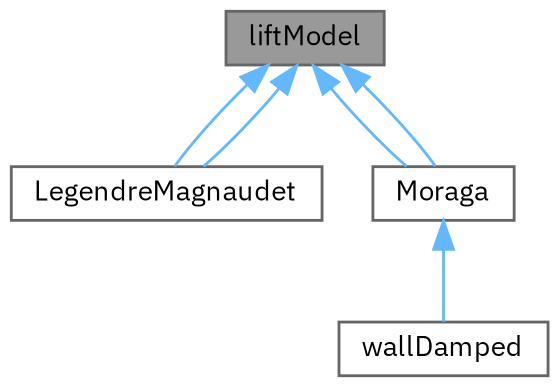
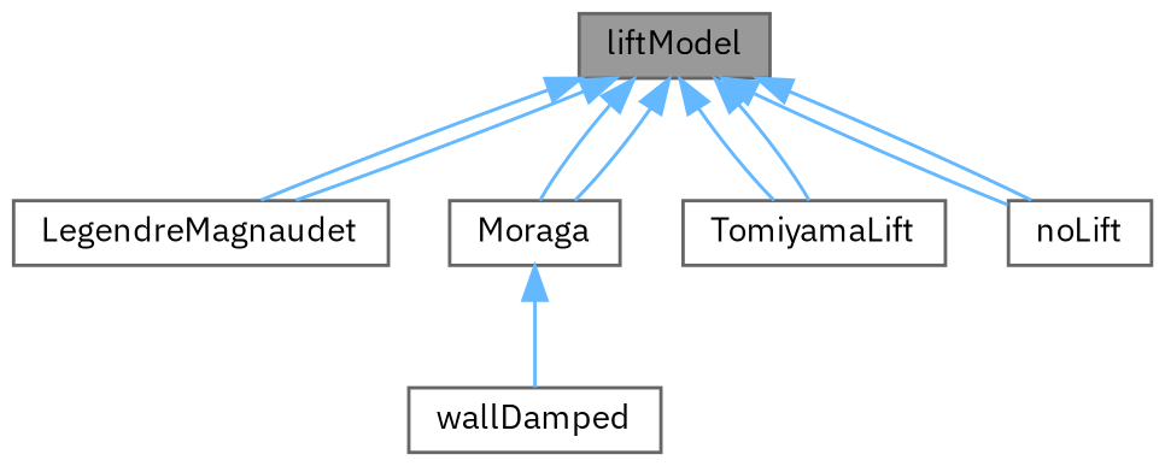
  digraph {
    fontname="IBM Plex Sans"
    node [color=gray40 fillcolor=white fontname="IBM Plex Sans" fontsize=10 shape=box style=filled]
    edge [color=steelblue1 dir=back fontname="IBM Plex Sans" fontsize=10 labelfontname=Helvetica labelfontsize=10 style=solid]
    n1 [fillcolor=grey60 fontcolor=black height=0.2 label=liftModel width=0.4]
    n2 [height=0.2 label=LegendreMagnaudet width=0.4]
    n3 [height=0.2 label=Moraga width=0.4]
+   n4 [height=0.2 label=TomiyamaLift width=0.4]
+   n5 [height=0.2 label=noLift width=0.4]
    n6 [height=0.2 label=wallDamped width=0.4]
    n1 -> n2
    n1 -> n2
    n1 -> n3
    n1 -> n3
+   n1 -> n4
+   n1 -> n4
+   n1 -> n5
+   n1 -> n5
    n3 -> n6
  }
